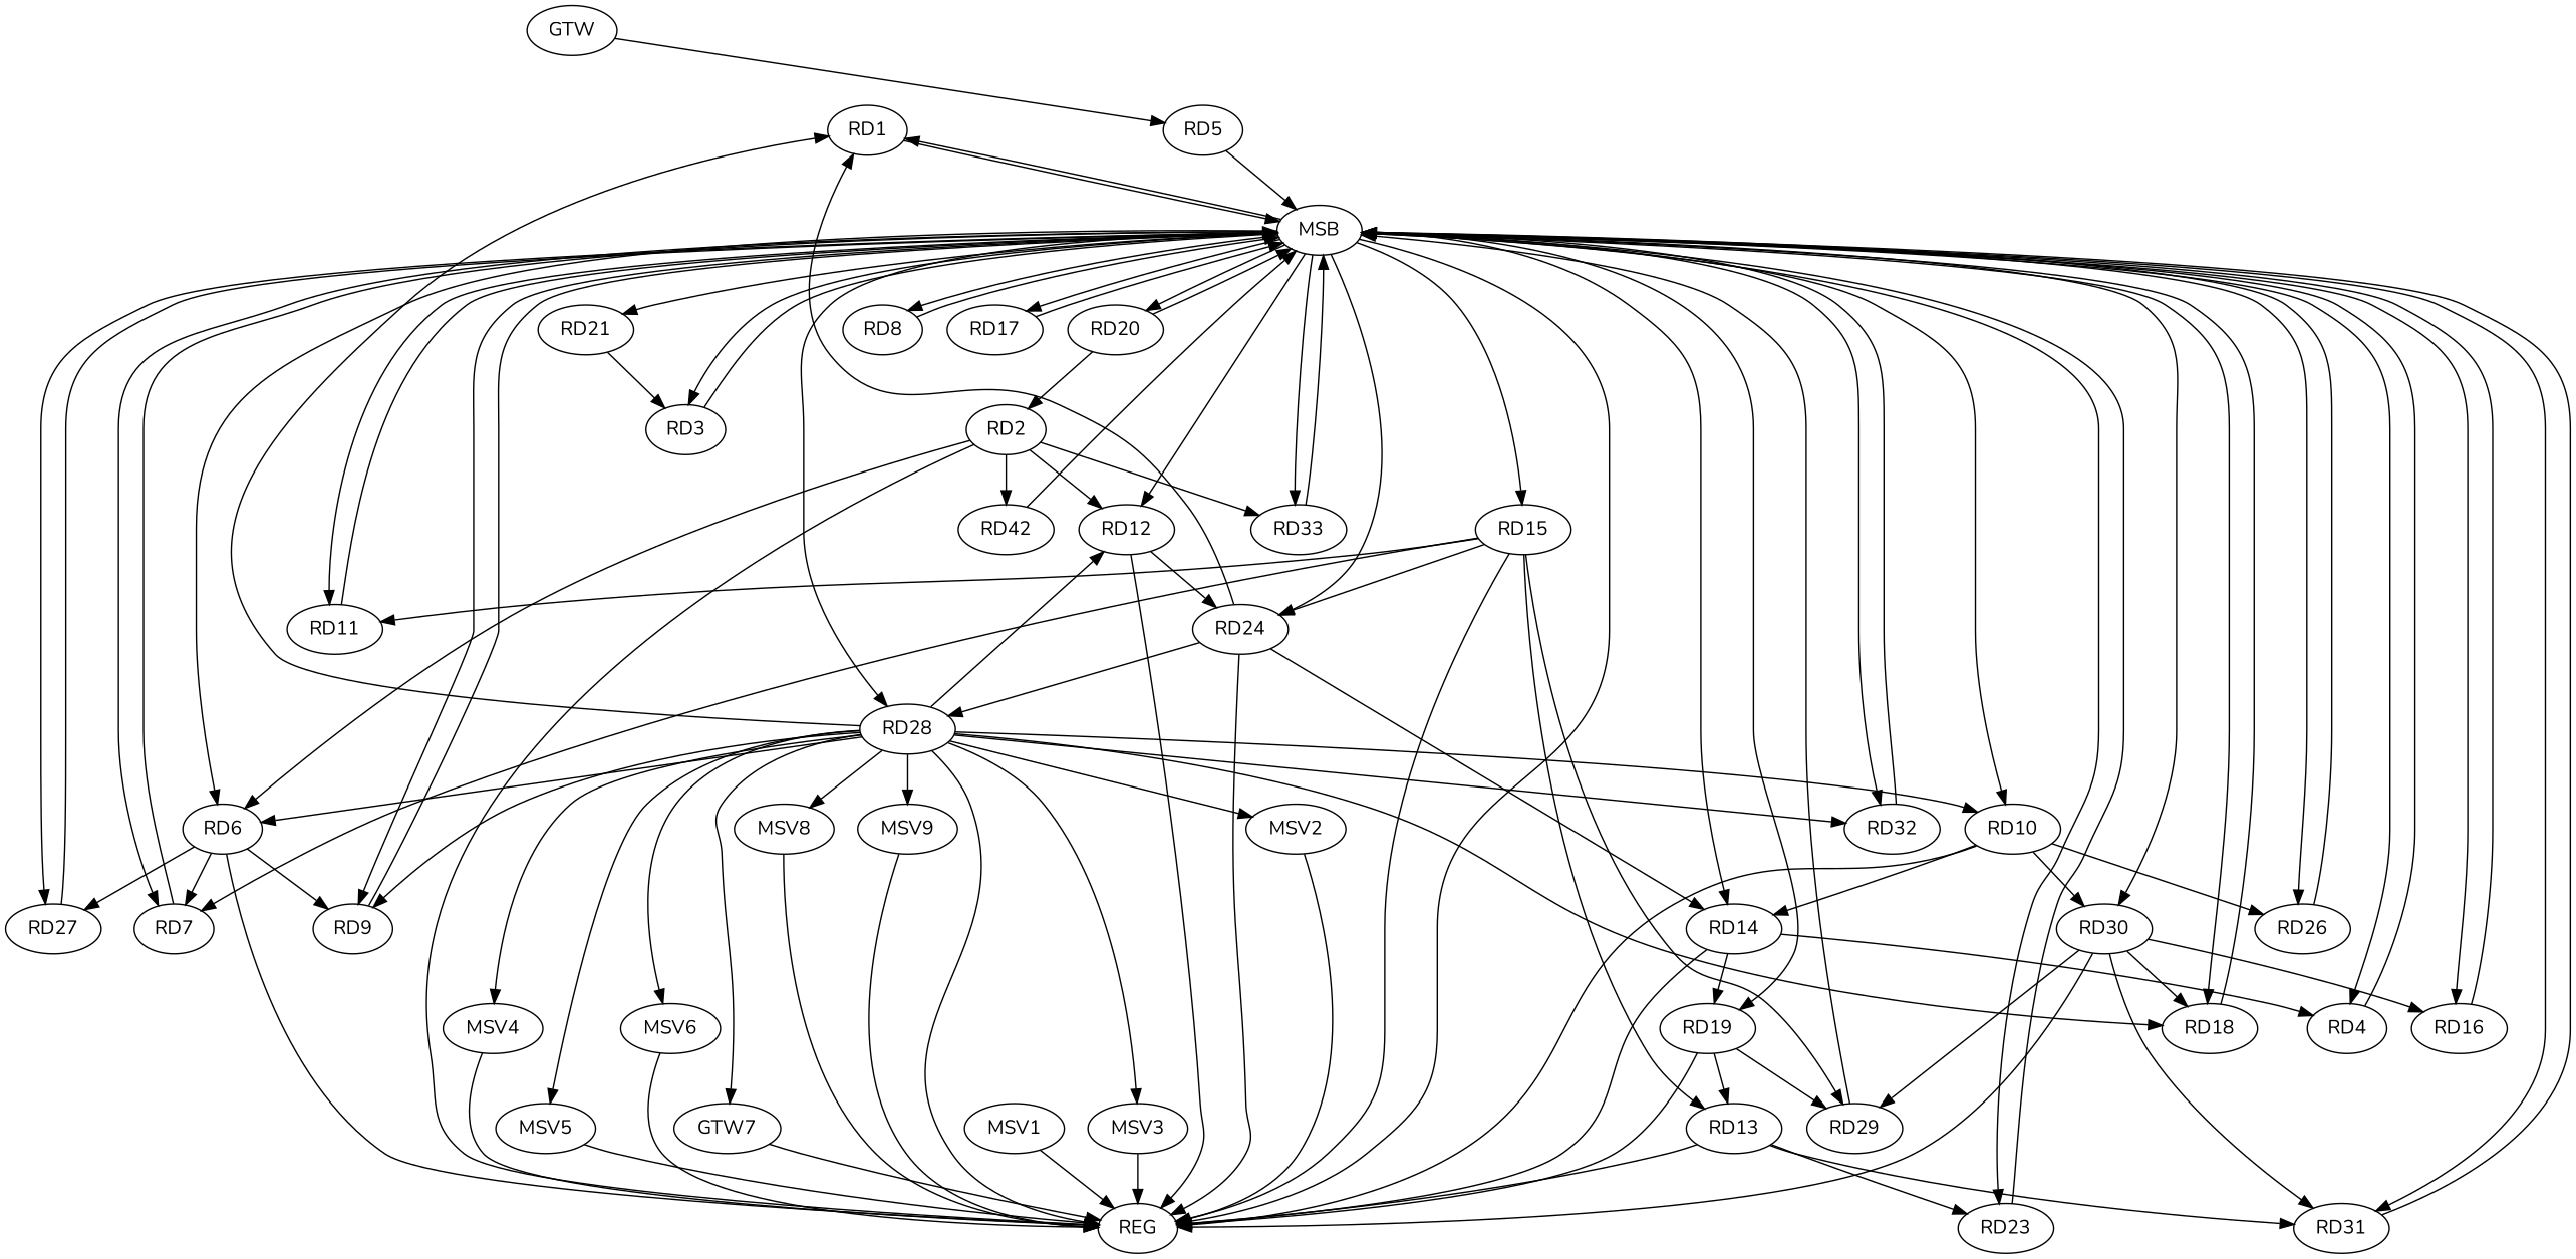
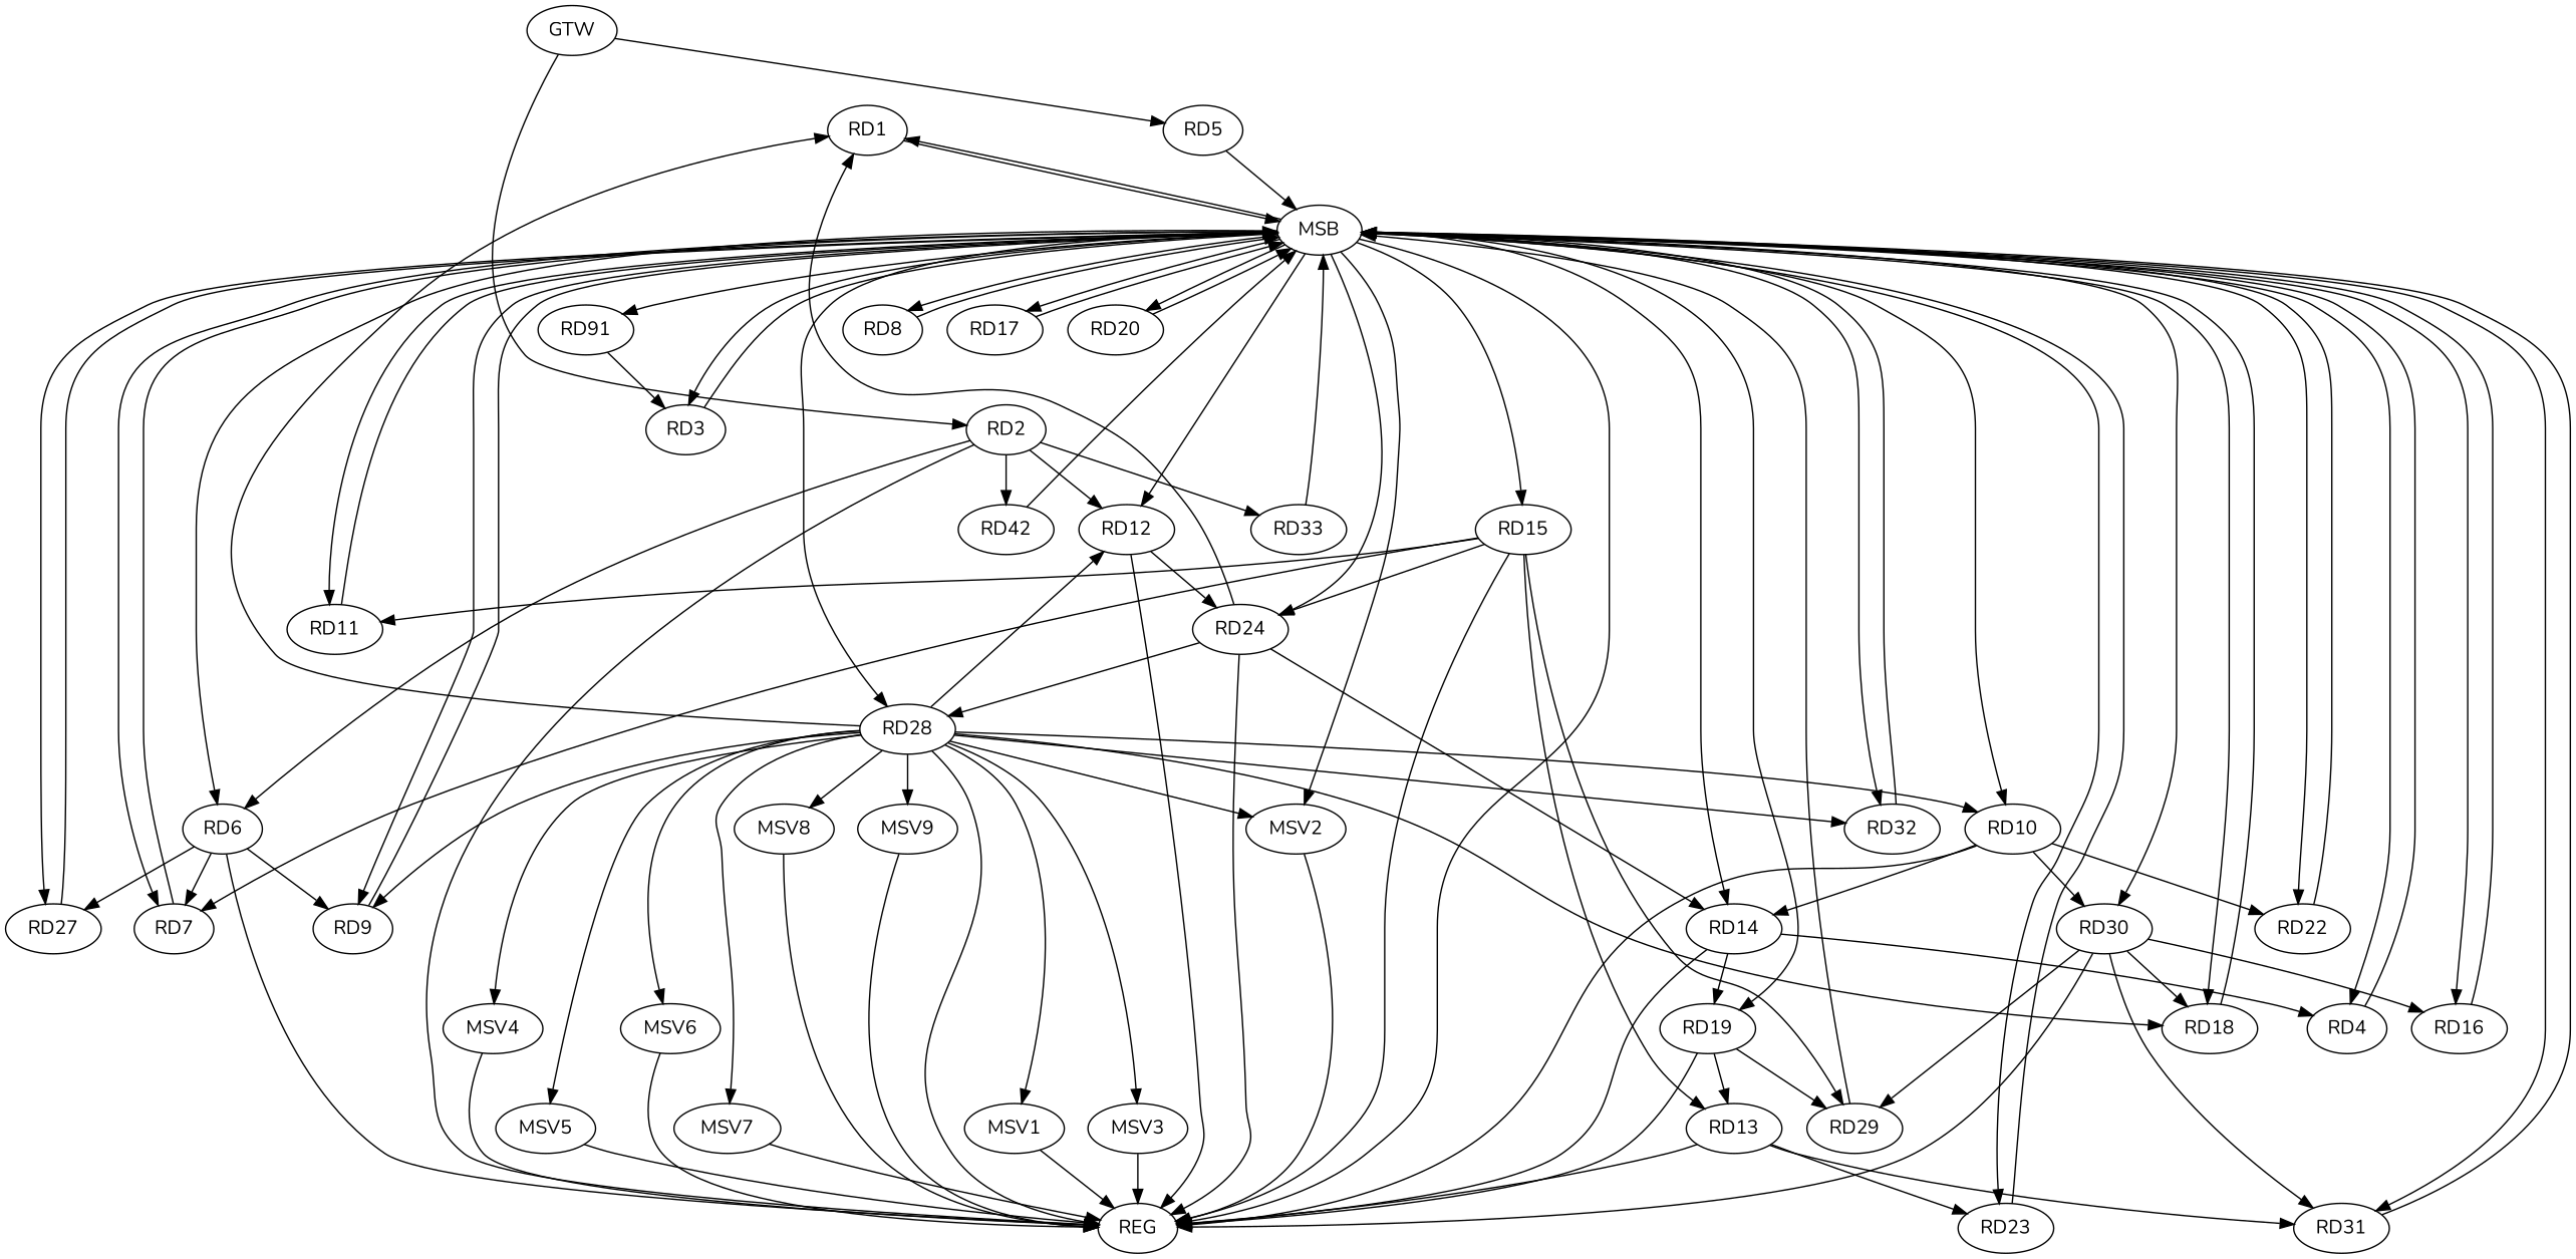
  strict digraph {
    fontname=Nunito
    node [fontname=Nunito]
    edge [fontname=Nunito]
    n1 [label=RD1]
    n2 [label=MSB]
    n3 [label=RD6]
    n4 [label=RD12]
    n5 [label=RD33]
    n6 [label=REG]
    n7 [label=RD3]
    n8 [label=RD4]
    n9 [label=RD7]
    n10 [label=RD9]
    n11 [label=RD27]
    n12 [label=RD8]
    n13 [label=RD10]
    n14 [label=RD14]
-   n15 [label=RD26]
+   n15 [label=RD22]
    n16 [label=RD30]
    n17 [label=RD11]
    n18 [label=RD24]
    n19 [label=RD23]
    n20 [label=RD31]
    n21 [label=RD19]
    n22 [label=RD15]
    n23 [label=RD16]
    n24 [label=RD17]
    n25 [label=RD18]
    n26 [label=RD20]
-   n27 [label=RD21]
+   n27 [label=RD91]
    n28 [label=RD28]
    n29 [label=RD32]
    n30 [label=RD2]
    n31 [label=RD42]
    n32 [label=RD5]
    n33 [label=RD29]
    n34 [label=RD13]
    n35 [label=MSV1]
    n36 [label=MSV2]
    n37 [label=MSV3]
    n38 [label=MSV4]
    n39 [label=MSV5]
    n40 [label=MSV6]
-   n41 [label=GTW7]
+   n41 [label=MSV7]
    n42 [label=MSV8]
    n43 [label=MSV9]
    n44 [label=GTW]
    n1 -> n2
    n2 -> n1
    n2 -> n3
    n2 -> n4
-   n2 -> n5
+   n2 -> n36
    n2 -> n6
    n2 -> n7
    n2 -> n8
    n2 -> n9
    n2 -> n10
    n2 -> n11
    n2 -> n12
    n2 -> n13
    n2 -> n14
    n2 -> n15
    n2 -> n16
    n2 -> n17
    n2 -> n18
    n2 -> n19
    n2 -> n20
    n2 -> n21
    n2 -> n22
    n2 -> n23
    n2 -> n24
    n2 -> n25
    n2 -> n26
    n2 -> n27
    n2 -> n28
    n2 -> n29
    n3 -> n6
    n3 -> n9
    n3 -> n10
    n3 -> n11
    n4 -> n6
    n4 -> n18
    n5 -> n2
    n7 -> n2
    n8 -> n2
    n9 -> n2
    n10 -> n2
    n11 -> n2
    n12 -> n2
    n13 -> n6
    n13 -> n14
    n13 -> n15
    n13 -> n16
    n14 -> n6
    n14 -> n8
    n14 -> n21
    n15 -> n2
    n16 -> n6
    n16 -> n20
    n16 -> n23
    n16 -> n25
    n16 -> n33
    n17 -> n2
    n18 -> n1
    n18 -> n6
    n18 -> n14
    n18 -> n28
    n19 -> n2
    n20 -> n2
    n21 -> n6
    n21 -> n33
    n21 -> n34
    n22 -> n6
    n22 -> n9
    n22 -> n17
    n22 -> n18
    n22 -> n33
    n22 -> n34
    n23 -> n2
    n24 -> n2
    n25 -> n2
    n26 -> n2
    n27 -> n7
    n28 -> n1
    n28 -> n4
    n28 -> n6
    n28 -> n10
    n28 -> n13
    n28 -> n25
    n28 -> n29
-   n28 -> n3
+   n28 -> n35
    n28 -> n36
    n28 -> n37
    n28 -> n38
    n28 -> n39
    n28 -> n40
    n28 -> n41
    n28 -> n42
    n28 -> n43
    n29 -> n2
    n30 -> n3
    n30 -> n4
    n30 -> n5
    n30 -> n6
    n30 -> n31
    n31 -> n2
    n32 -> n2
    n33 -> n2
    n34 -> n6
    n34 -> n19
    n34 -> n20
    n35 -> n6
    n36 -> n6
    n37 -> n6
    n38 -> n6
    n39 -> n6
    n40 -> n6
    n41 -> n6
    n42 -> n6
    n43 -> n6
-   n26 -> n30
+   n44 -> n30
    n44 -> n32
  }
